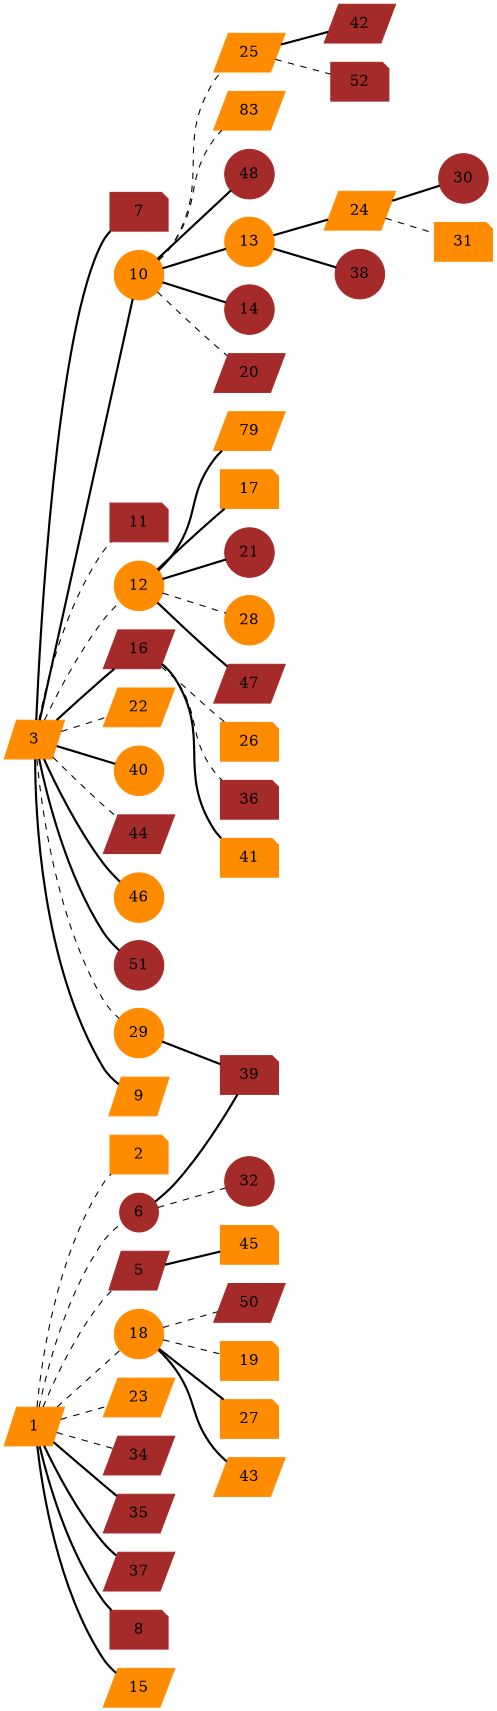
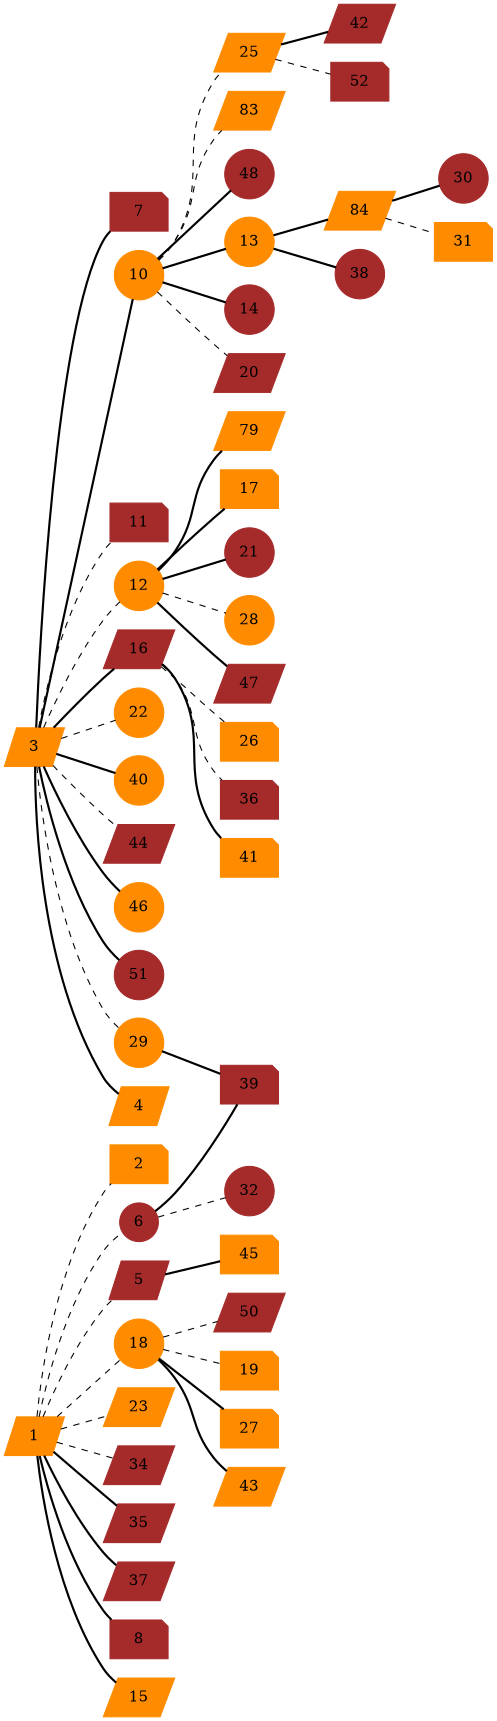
  graph {
    fontname="DejaVu Serif"
    rankdir=LR
    node [color=darkorange fontname="DejaVu Serif" shape=parallelogram style=filled]
    edge [fontname="DejaVu Serif" style=bold]
    2 [shape=note]
    1
    5 [color=brown]
    6 [color=brown shape=circle]
    8 [color=brown shape=note]
    15
    18 [shape=circle]
    23
    34 [color=brown]
    35 [color=brown]
    37 [color=brown]
    3
-   4 [label=9]
+   4
    7 [color=brown shape=note]
    10 [shape=circle]
    11 [color=brown shape=note]
    12 [shape=circle]
    16 [color=brown]
-   22
+   22 [shape=circle]
    29 [shape=circle]
    40 [shape=circle]
    44 [color=brown]
    46 [shape=circle]
    51 [color=brown shape=circle]
    45 [shape=note]
    32 [color=brown shape=circle]
    39 [color=brown shape=note]
    19 [shape=note]
    27 [shape=note]
    43
    50 [color=brown]
    13 [shape=circle]
    14 [color=brown shape=circle]
    20 [color=brown]
    25
    n36 [label=83]
    48 [color=brown shape=circle]
    17 [shape=note]
    21 [color=brown shape=circle]
    28 [shape=circle]
    47 [color=brown]
    n42 [label=79]
    26 [shape=note]
    36 [color=brown shape=note]
    41 [shape=note]
-   24
+   24 [label=84]
    38 [color=brown shape=circle]
    42 [color=brown]
    52 [color=brown shape=note]
    30 [color=brown shape=circle]
    31 [shape=note]
    1 -- 2 [style=dashed]
    1 -- 5 [style=dashed]
    1 -- 6 [style=dashed]
    1 -- 8
    1 -- 15
    1 -- 18 [style=dashed]
    1 -- 23 [style=dashed]
    1 -- 34 [style=dashed]
    1 -- 35
    1 -- 37
    5 -- 45
    6 -- 32 [style=dashed]
    6 -- 39
    18 -- 19 [style=dashed]
    18 -- 27
    18 -- 43
    18 -- 50 [style=dashed]
    3 -- 4
    3 -- 7
    3 -- 10
    3 -- 11 [style=dashed]
    3 -- 12 [style=dashed]
    3 -- 16
    3 -- 22 [style=dashed]
    3 -- 29 [style=dashed]
    3 -- 40
    3 -- 44 [style=dashed]
    3 -- 46
    3 -- 51
    10 -- 13
    10 -- 14
    10 -- 20 [style=dashed]
    10 -- 25 [style=dashed]
    10 -- n36 [style=dashed]
    10 -- 48
    12 -- 17
    12 -- 21
    12 -- 28 [style=dashed]
    12 -- 47
    12 -- n42
    16 -- 26 [style=dashed]
    16 -- 36 [style=dashed]
    16 -- 41
    29 -- 39
    13 -- 24
    13 -- 38
    25 -- 42
    25 -- 52 [style=dashed]
    24 -- 30
    24 -- 31 [style=dashed]
  }
